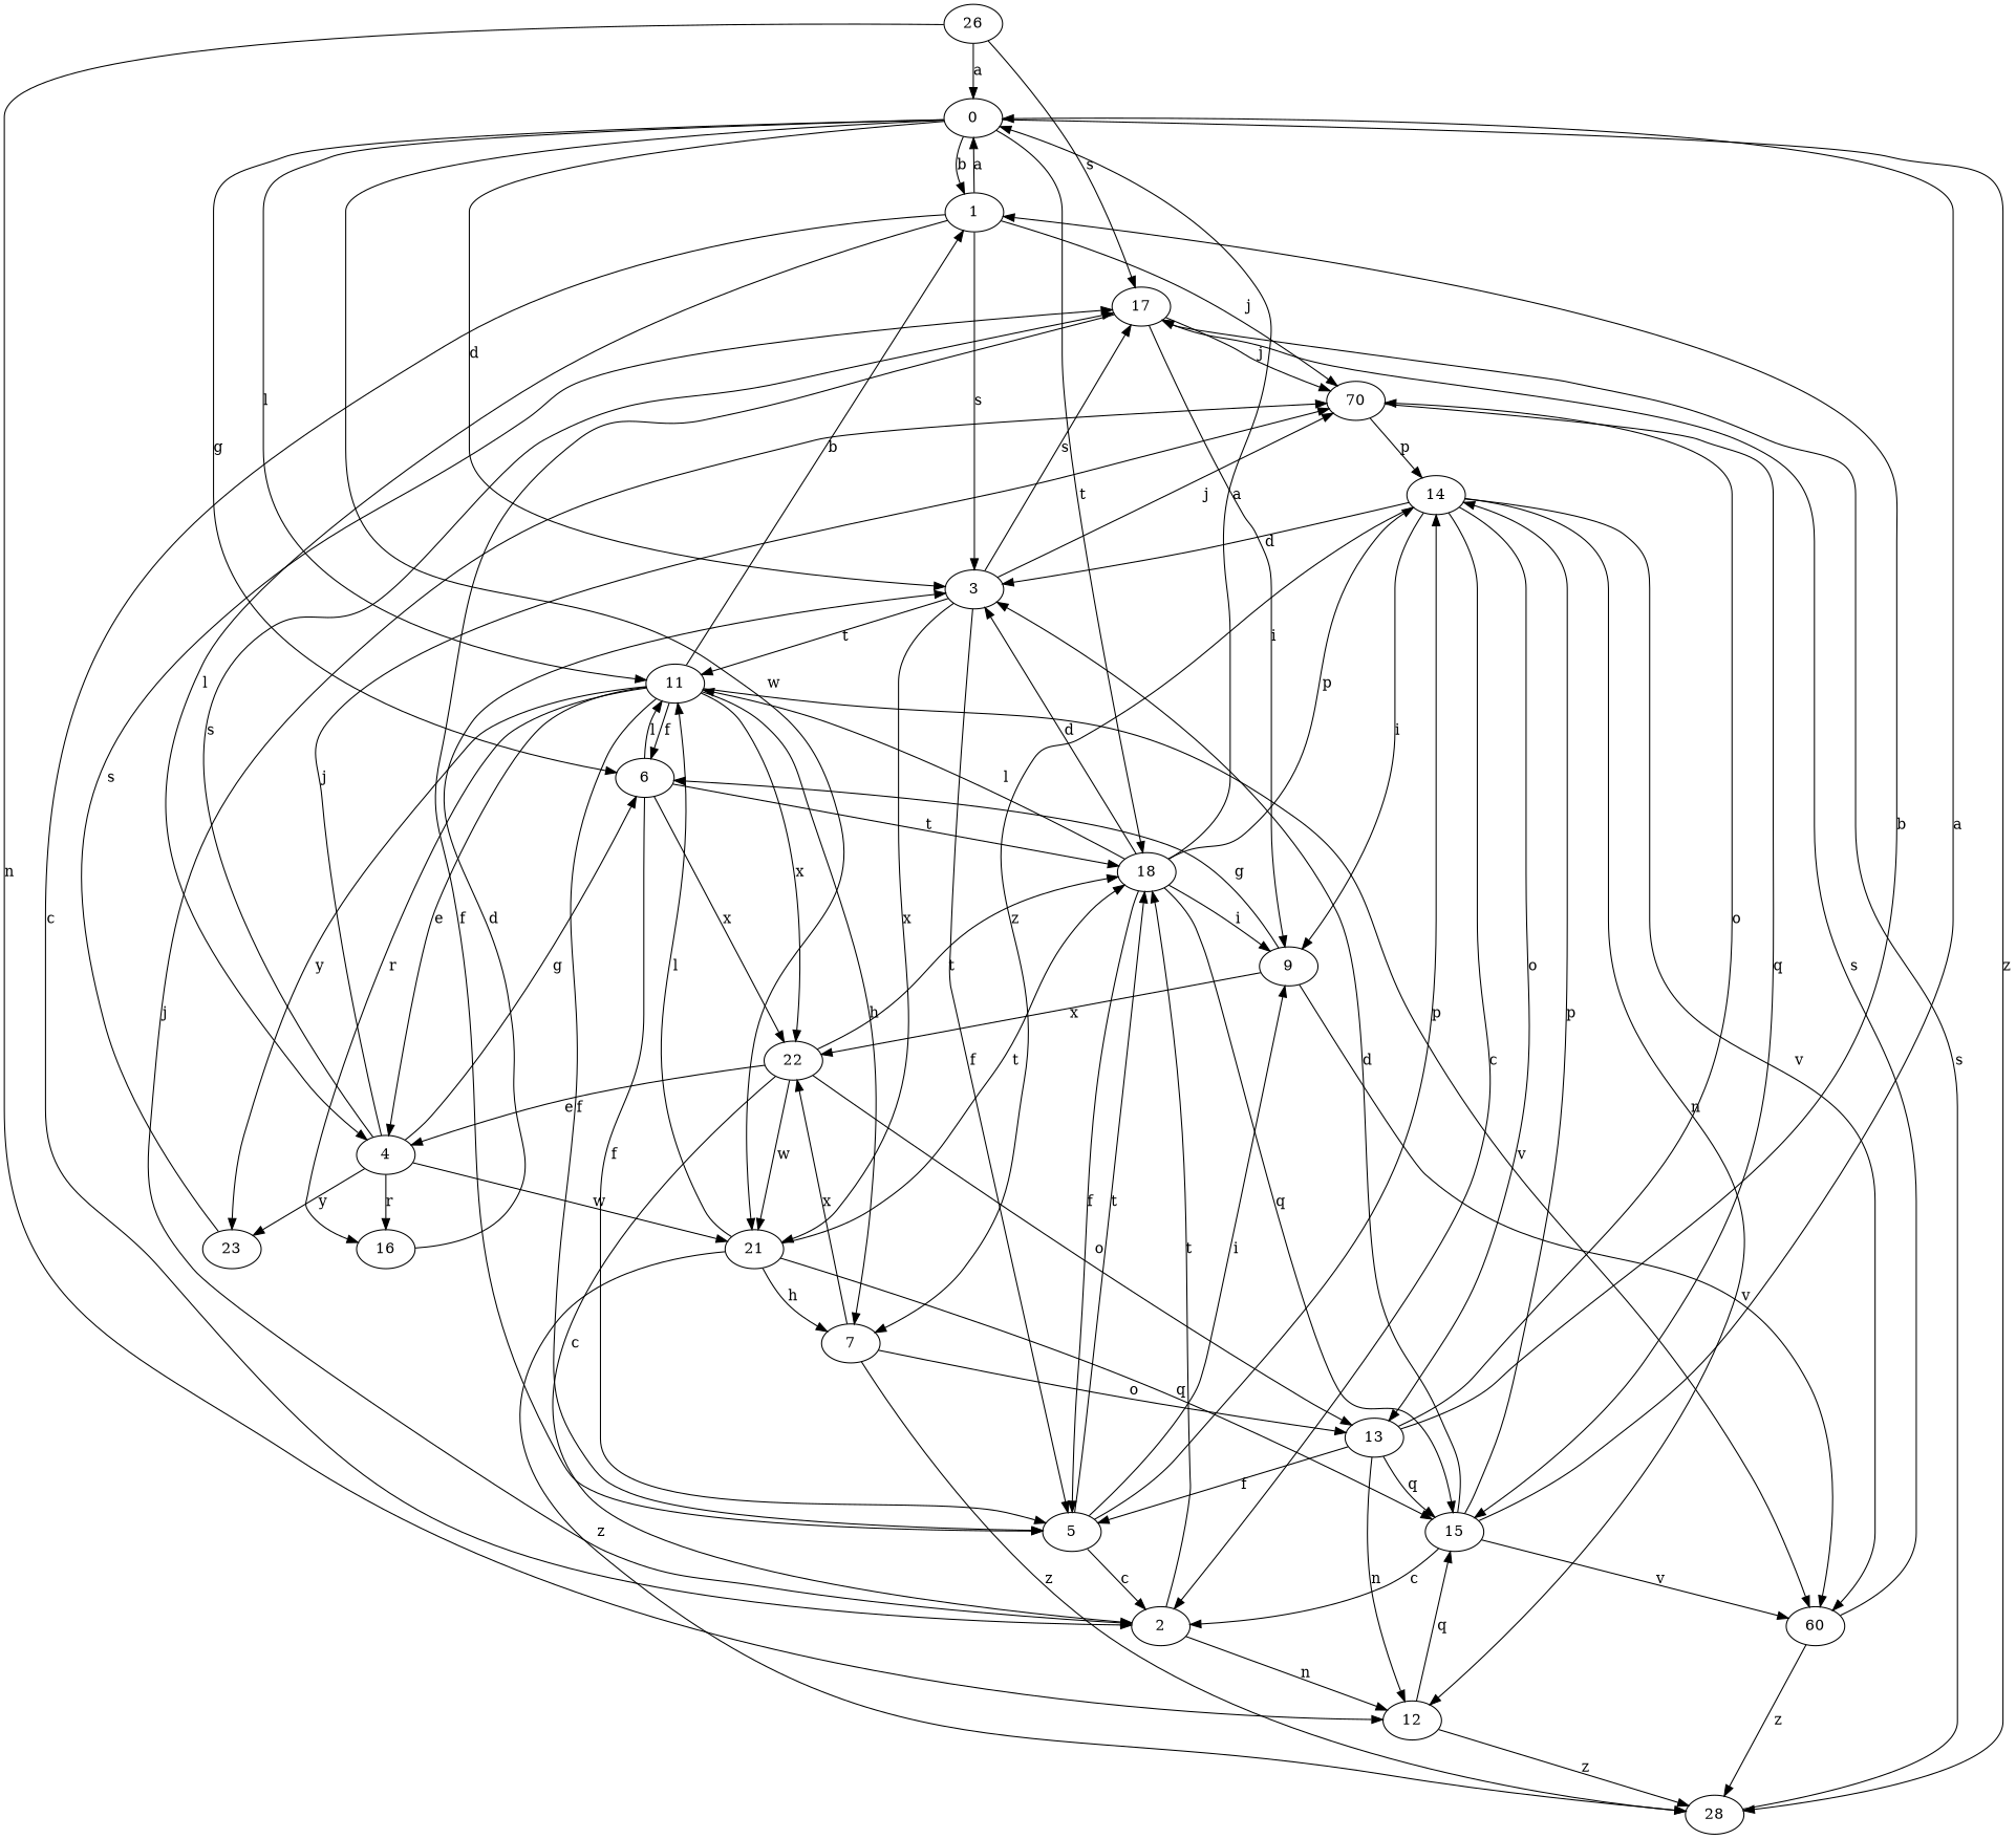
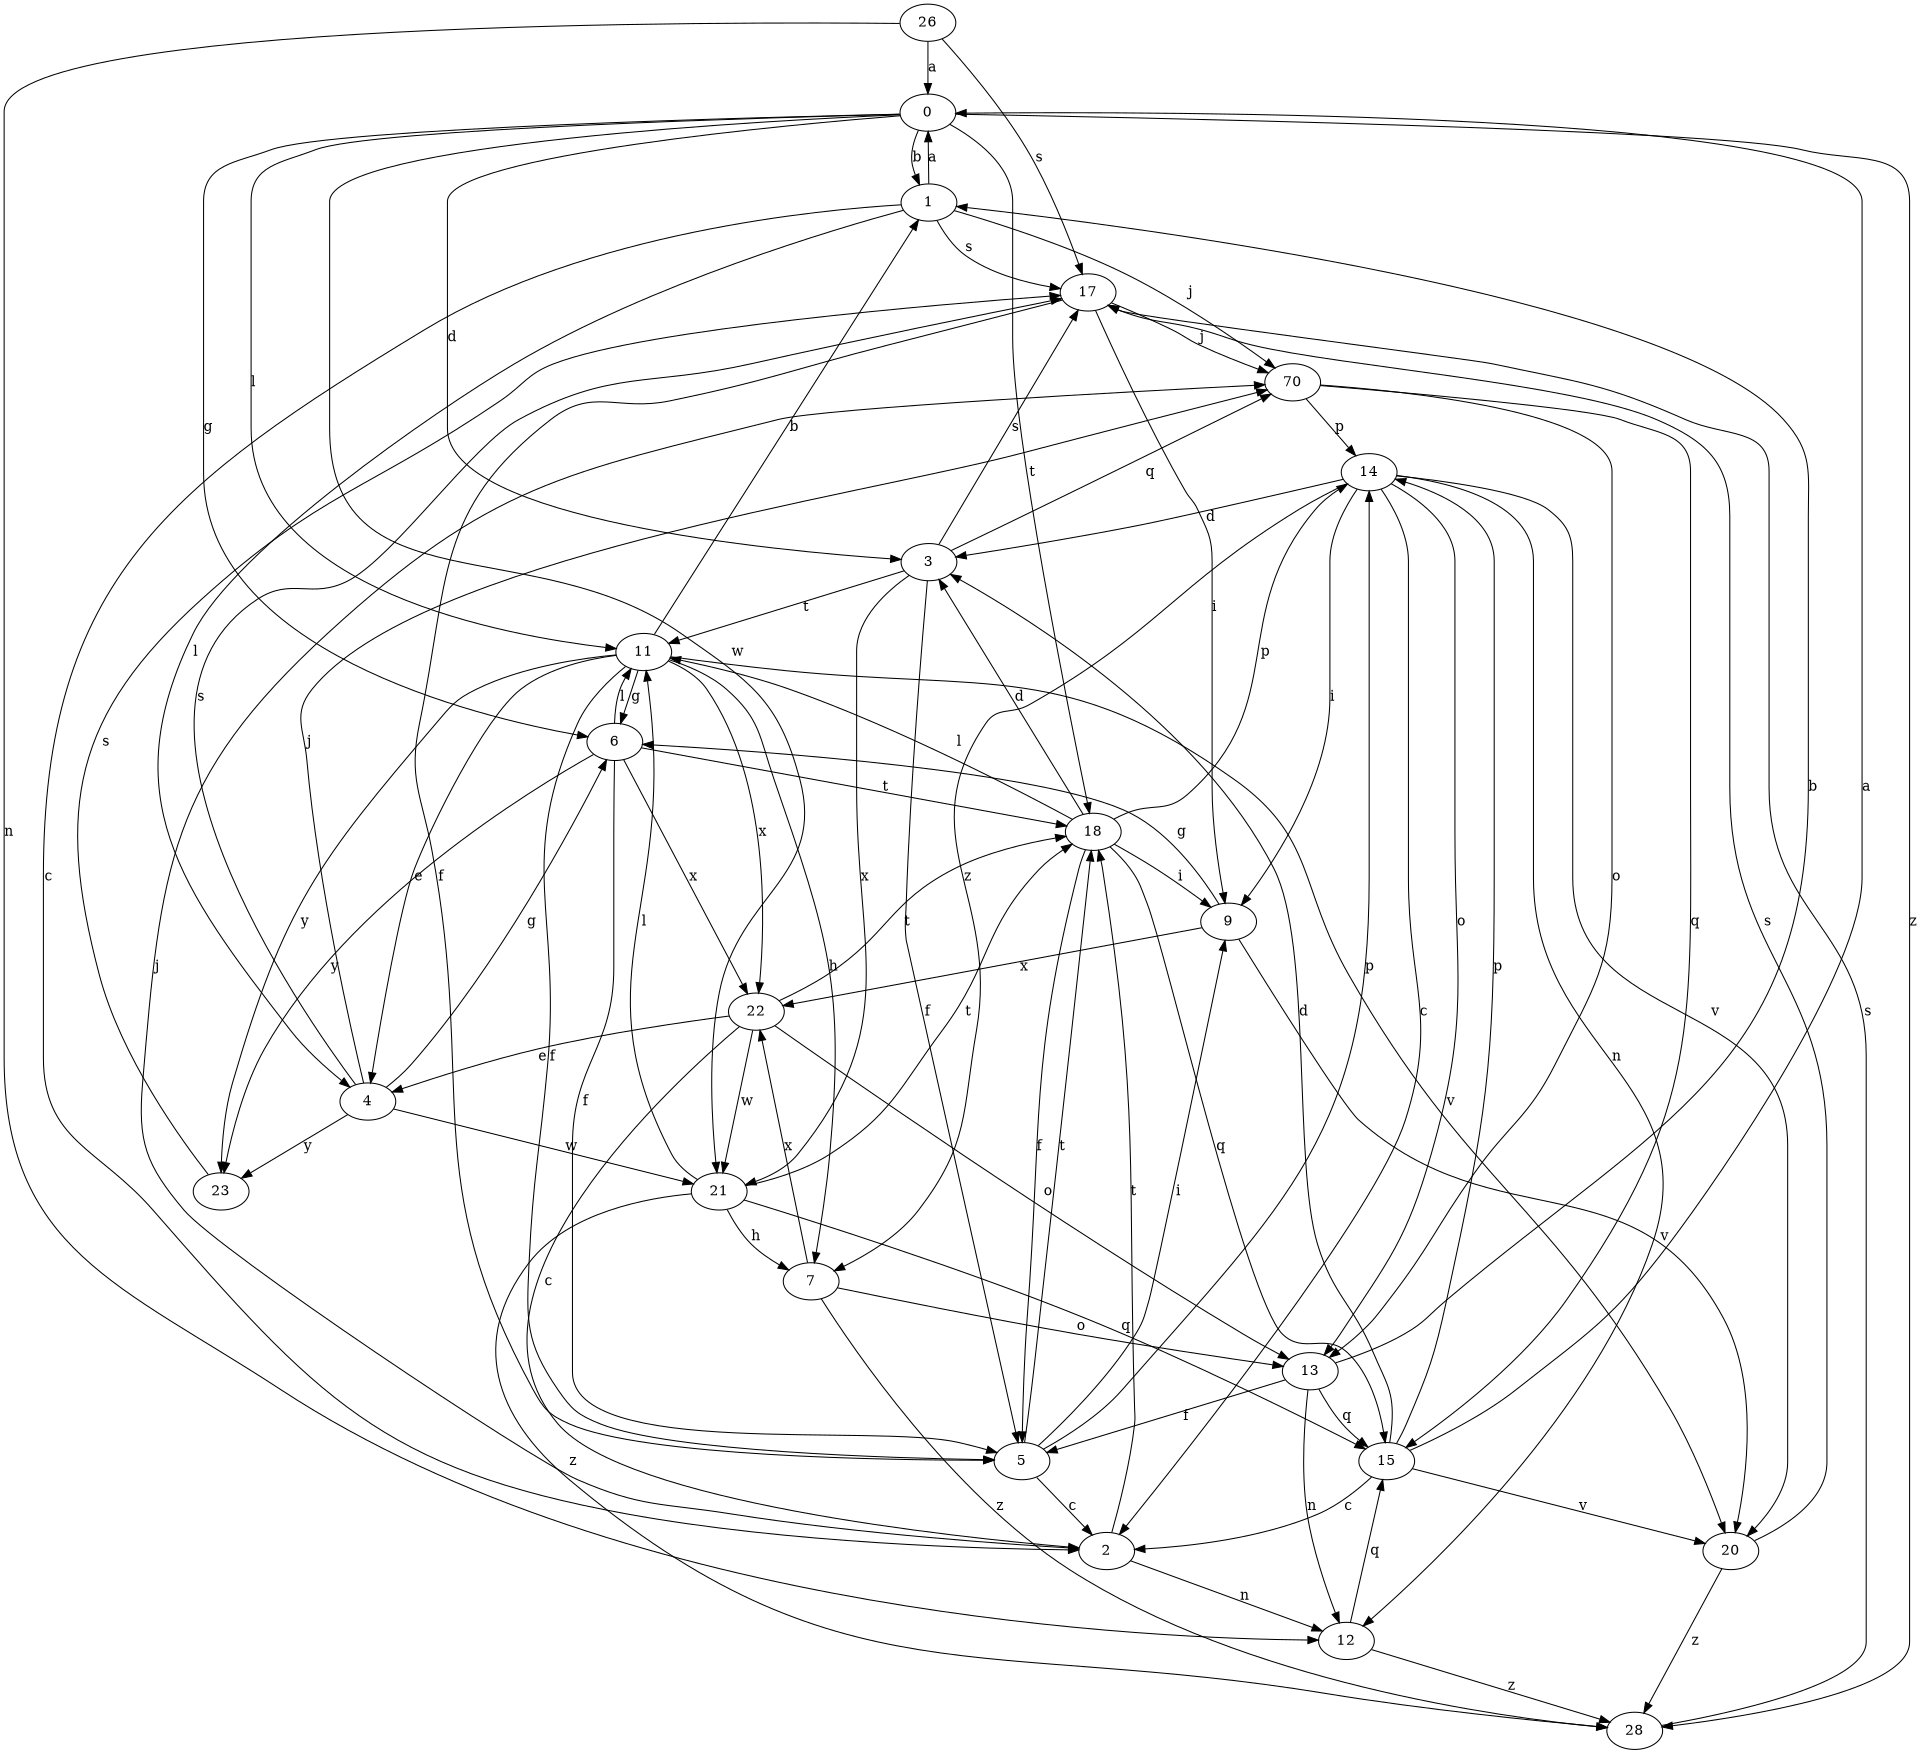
  strict digraph {
    0
    1
    3
    6
    11
    18
    21
    28
    2
    4
    n11 [label=70]
    17
    5
    22
    23
-   16
    7
-   20 [label=60]
+   20
    n19 [label=9]
    14
    15
    26
    12
    13
    0 -> 1 [label=b]
    0 -> 3 [label=d]
    0 -> 6 [label=g]
    0 -> 11 [label=l]
    0 -> 18 [label=t]
    0 -> 21 [label=w]
    0 -> 28 [label=z]
    1 -> 0 [label=a]
    1 -> 2 [label=c]
    1 -> 4 [label=l]
    1 -> n11 [label=j]
-   1 -> 3 [label=s]
+   1 -> 17 [label=s]
    3 -> 11 [label=t]
    3 -> 21 [label=x]
-   3 -> n11 [label=j]
+   3 -> n11 [label=q]
    3 -> 17 [label=s]
    3 -> 5 [label=f]
    6 -> 11 [label=l]
    6 -> 18 [label=t]
    6 -> 5 [label=f]
    6 -> 22 [label=x]
+   6 -> 23 [label=y]
    11 -> 1 [label=b]
-   11 -> 6 [label=f]
+   11 -> 6 [label=g]
    11 -> 4 [label=e]
    11 -> 5 [label=f]
    11 -> 22 [label=x]
    11 -> 23 [label=y]
-   11 -> 16 [label=r]
    11 -> 7 [label=h]
    11 -> 20 [label=v]
-   18 -> 0 [label=a]
    18 -> 3 [label=d]
    18 -> 11 [label=l]
    18 -> 5 [label=f]
    18 -> n19 [label=i]
    18 -> 14 [label=p]
    18 -> 15 [label=q]
    21 -> 11 [label=l]
    21 -> 18 [label=t]
    21 -> 28 [label=z]
    21 -> 7 [label=h]
    21 -> 15 [label=q]
    28 -> 17 [label=s]
    2 -> 18 [label=t]
    2 -> n11 [label=j]
    2 -> 12 [label=n]
    4 -> 6 [label=g]
    4 -> 21 [label=w]
    4 -> n11 [label=j]
    4 -> 17 [label=s]
    4 -> 23 [label=y]
-   4 -> 16 [label=r]
    n11 -> 14 [label=p]
    n11 -> 15 [label=q]
-   13 -> n11 [label=o]
+   n11 -> 13 [label=o]
    17 -> n11 [label=j]
    17 -> 5 [label=f]
    17 -> n19 [label=i]
    5 -> 18 [label=t]
    5 -> 2 [label=c]
    5 -> n19 [label=i]
    5 -> 14 [label=p]
    22 -> 18 [label=t]
    22 -> 21 [label=w]
    22 -> 2 [label=c]
    22 -> 4 [label=e]
    22 -> 13 [label=o]
    23 -> 17 [label=s]
-   16 -> 3 [label=d]
    7 -> 28 [label=z]
    7 -> 22 [label=x]
    7 -> 13 [label=o]
    20 -> 28 [label=z]
    20 -> 17 [label=s]
    n19 -> 6 [label=g]
    n19 -> 22 [label=x]
    n19 -> 20 [label=v]
    14 -> 3 [label=d]
    14 -> 2 [label=c]
    14 -> 7 [label=z]
    14 -> 20 [label=v]
    14 -> n19 [label=i]
    14 -> 12 [label=n]
    14 -> 13 [label=o]
    15 -> 0 [label=a]
    15 -> 3 [label=d]
    15 -> 2 [label=c]
    15 -> 20 [label=v]
    15 -> 14 [label=p]
    26 -> 0 [label=a]
    26 -> 17 [label=s]
    26 -> 12 [label=n]
    12 -> 28 [label=z]
    12 -> 15 [label=q]
    13 -> 1 [label=b]
    13 -> 5 [label=f]
    13 -> 15 [label=q]
    13 -> 12 [label=n]
  }
